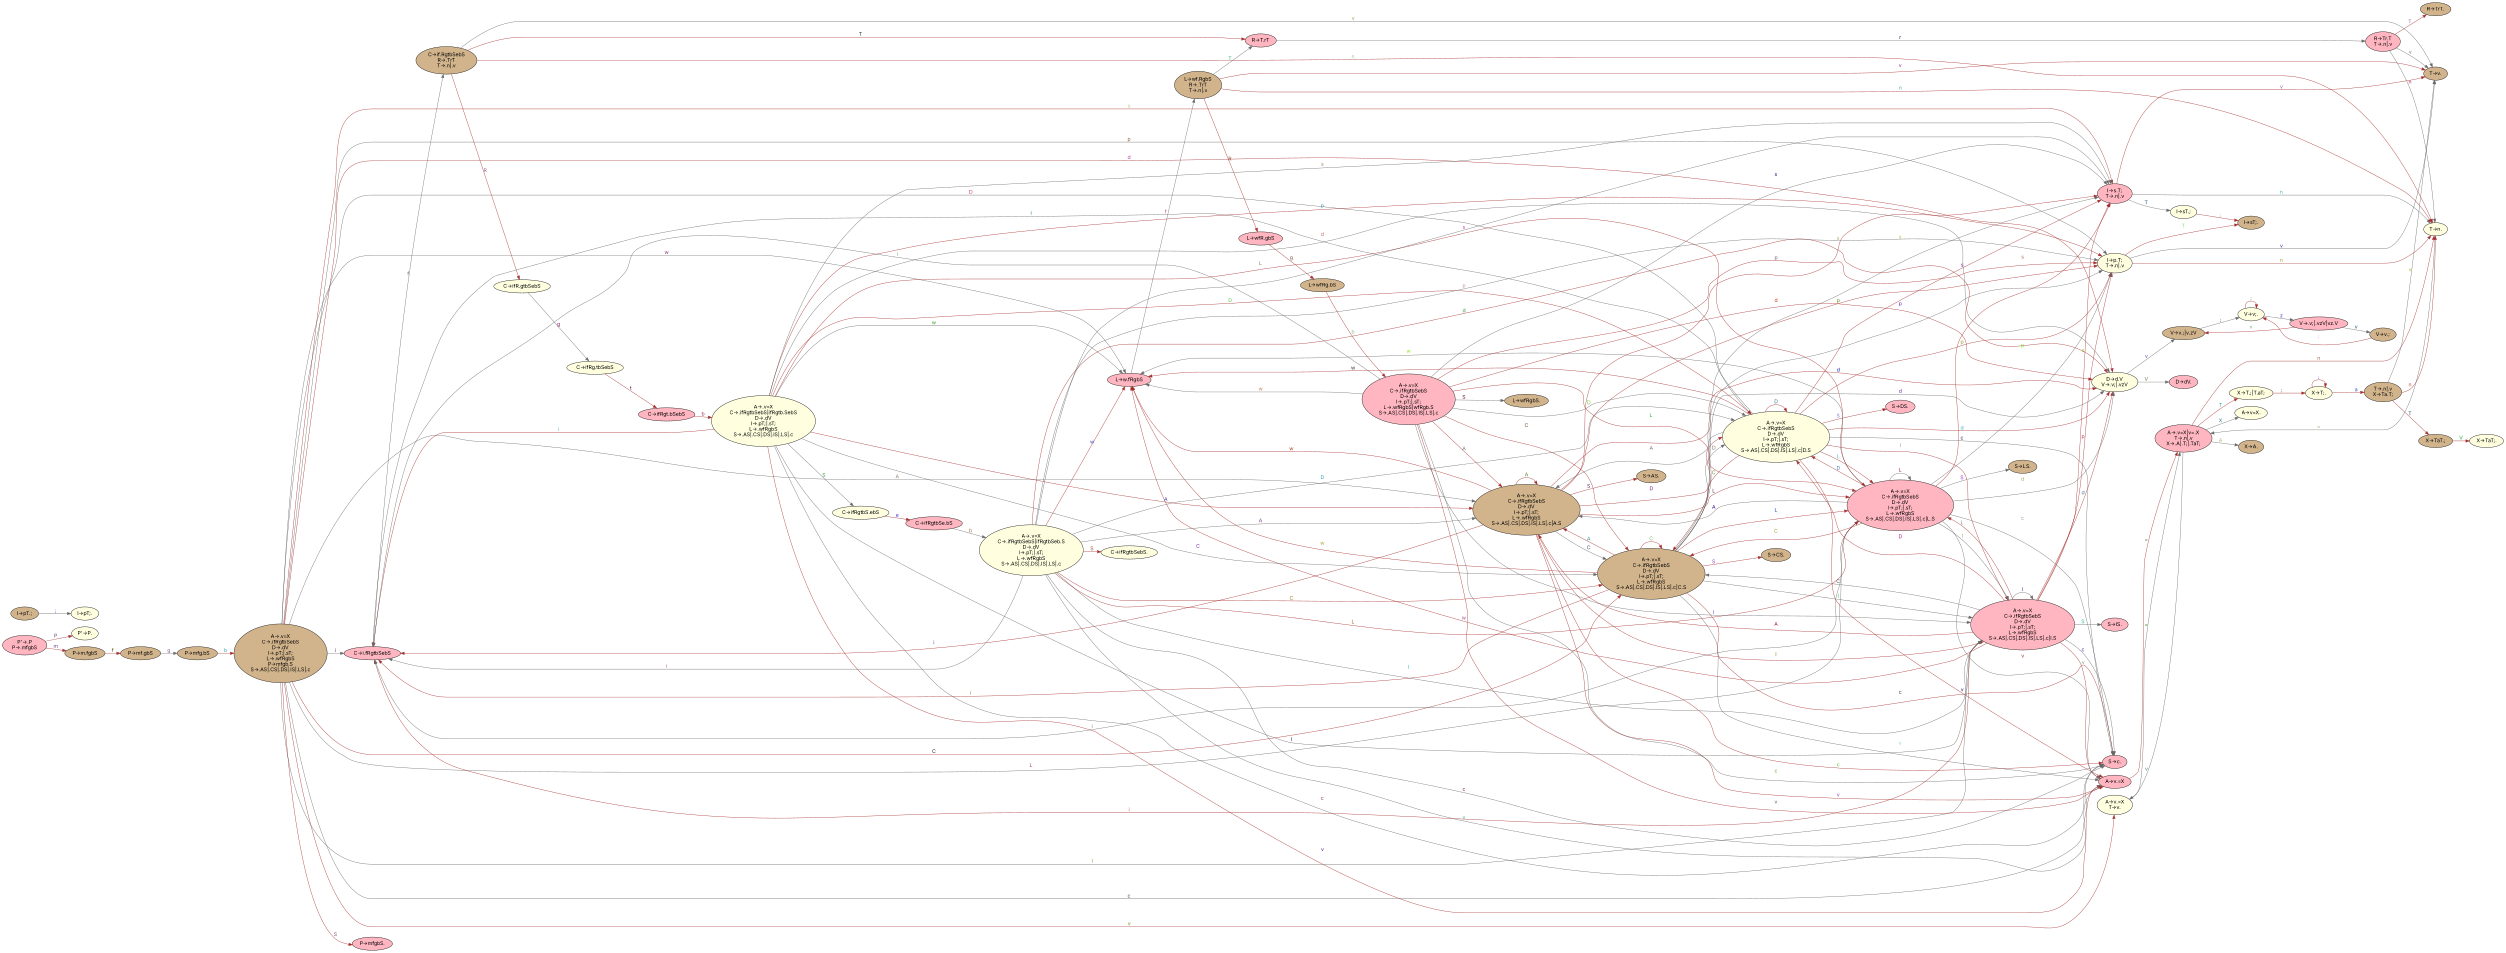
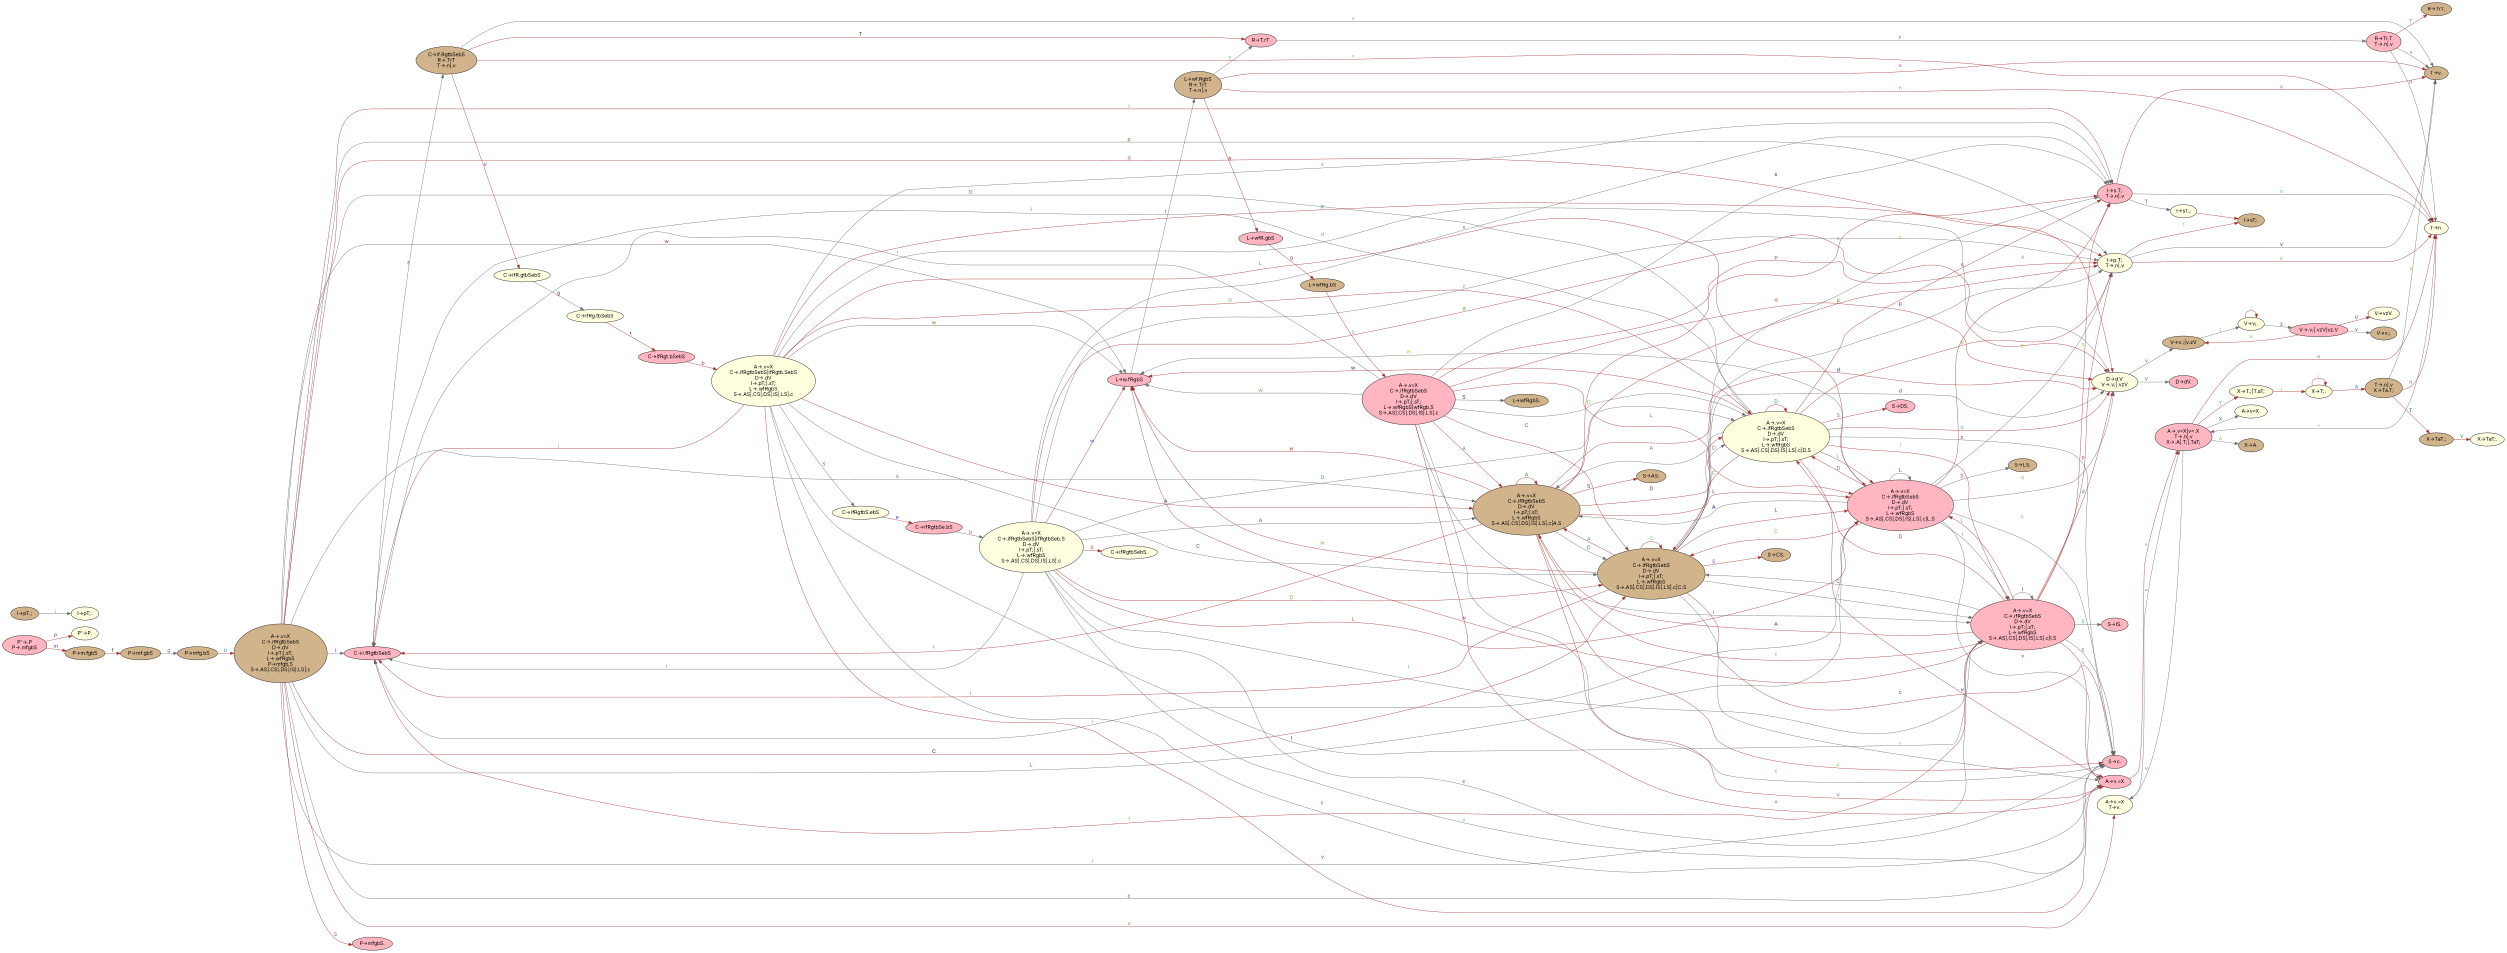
  digraph {
    fontname=Inter
    rankdir=LR
    node [fillcolor=tan fontname=Inter style=filled]
    edge [color=brown fontname=Inter]
    n1 [fillcolor=lightpink label="P'->.P\nP->.mfgbS\n"]
    n2 [fillcolor=lightyellow label="P'->P.\n"]
    n3 [label="P->m.fgbS\n"]
    n4 [label="P->mf.gbS\n"]
    n5 [label="P->mfg.bS\n"]
    n6 [label="A->.v=X\nC->.ifRgtbSebS\nD->.dV\nI->.pT;|.sT;\nL->.wfRgbS\nP->mfgb.S\nS->.AS|.CS|.DS|.IS|.LS|.c\n"]
    n7 [fillcolor=lightyellow label="A->v.=X\nT->v.\n"]
    n8 [fillcolor=lightpink label="C->i.fRgtbSebS\n"]
    n9 [fillcolor=lightyellow label="D->d.V\nV->.v;|.vzV\n"]
    n10 [fillcolor=lightyellow label="I->p.T;\nT->.n|.v\n"]
    n11 [fillcolor=lightpink label="I->s.T;\nT->.n|.v\n"]
    n12 [fillcolor=lightpink label="L->w.fRgbS\n"]
    n13 [label="A->.v=X\nC->.ifRgtbSebS\nD->.dV\nI->.pT;|.sT;\nL->.wfRgbS\nS->.AS|.CS|.DS|.IS|.LS|.c|A.S\n"]
    n14 [label="A->.v=X\nC->.ifRgtbSebS\nD->.dV\nI->.pT;|.sT;\nL->.wfRgbS\nS->.AS|.CS|.DS|.IS|.LS|.c|C.S\n"]
    n15 [fillcolor=lightyellow label="A->.v=X\nC->.ifRgtbSebS\nD->.dV\nI->.pT;|.sT;\nL->.wfRgbS\nS->.AS|.CS|.DS|.IS|.LS|.c|D.S\n"]
    n16 [fillcolor=lightpink label="A->.v=X\nC->.ifRgtbSebS\nD->.dV\nI->.pT;|.sT;\nL->.wfRgbS\nS->.AS|.CS|.DS|.IS|.LS|.c|I.S\n"]
    n17 [fillcolor=lightpink label="A->.v=X\nC->.ifRgtbSebS\nD->.dV\nI->.pT;|.sT;\nL->.wfRgbS\nS->.AS|.CS|.DS|.IS|.LS|.c|L.S\n"]
    n18 [fillcolor=lightpink label="S->c.\n"]
    n19 [fillcolor=lightpink label="P->mfgbS.\n"]
    n20 [fillcolor=lightpink label="A->.v=X|v=.X\nT->.n|.v\nX->.A|.T;|.TaT;\n"]
    n21 [label="C->if.RgtbSebS\nR->.TrT\nT->.n|.v\n"]
    n22 [fillcolor=lightpink label="D->dV.\n"]
    n23 [label="V->v.;|v.zV\n"]
    n24 [fillcolor=lightyellow label="T->n.\n"]
    n25 [label="T->v.\n"]
    n26 [label="I->sT;.\n"]
    n27 [fillcolor=lightyellow label="I->sT.;\n"]
    n28 [label="L->wf.RgbS\nR->.TrT\nT->.n|.v\n"]
    n29 [fillcolor=lightpink label="A->v.=X\n"]
    n30 [label="S->AS.\n"]
    n31 [label="S->CS.\n"]
    n32 [fillcolor=lightpink label="S->DS.\n"]
    n33 [fillcolor=lightpink label="S->IS.\n"]
    n34 [label="S->LS.\n"]
    n35 [fillcolor=lightyellow label="A->v=X.\n"]
    n36 [label="X->A.\n"]
    n37 [fillcolor=lightyellow label="X->T.;|T.aT;\n"]
    n38 [fillcolor=lightyellow label="X->T;.\n"]
    n39 [label="T->.n|.v\nX->Ta.T;\n"]
    n40 [label="X->TaT.;\n"]
    n41 [fillcolor=lightyellow label="X->TaT;.\n"]
    n42 [fillcolor=lightyellow label="C->ifR.gtbSebS\n"]
    n43 [fillcolor=lightpink label="R->T.rT\n"]
    n44 [fillcolor=lightyellow label="C->ifRg.tbSebS\n"]
    n45 [fillcolor=lightpink label="R->Tr.T\nT->.n|.v\n"]
    n46 [fillcolor=lightpink label="C->ifRgt.bSebS\n"]
    n47 [fillcolor=lightyellow label="A->.v=X\nC->.ifRgtbSebS|ifRgtb.SebS\nD->.dV\nI->.pT;|.sT;\nL->.wfRgbS\nS->.AS|.CS|.DS|.IS|.LS|.c\n"]
    n48 [fillcolor=lightyellow label="C->ifRgtbS.ebS\n"]
    n49 [fillcolor=lightpink label="C->ifRgtbSe.bS\n"]
    n50 [fillcolor=lightyellow label="A->.v=X\nC->.ifRgtbSebS|ifRgtbSeb.S\nD->.dV\nI->.pT;|.sT;\nL->.wfRgbS\nS->.AS|.CS|.DS|.IS|.LS|.c\n"]
    n51 [fillcolor=lightyellow label="C->ifRgtbSebS.\n"]
    n52 [fillcolor=lightyellow label="V->v;.\n"]
    n53 [fillcolor=lightpink label="V->.v;|.vzV|vz.V\n"]
    n54 [label="V->v.;\n"]
+   n55 [fillcolor=lightyellow label="V->vzV.\n"]
    n56 [label="I->pT.;\n"]
    n57 [fillcolor=lightyellow label="I->pT;.\n"]
    n58 [fillcolor=lightpink label="L->wfR.gbS\n"]
    n59 [label="L->wfRg.bS\n"]
    n60 [fillcolor=lightpink label="A->.v=X\nC->.ifRgtbSebS\nD->.dV\nI->.pT;|.sT;\nL->.wfRgbS|wfRgb.S\nS->.AS|.CS|.DS|.IS|.LS|.c\n"]
    n61 [label="L->wfRgbS.\n"]
    n62 [label="R->TrT.\n"]
    n1 -> n2 [fontcolor="#584d70" label=P]
    n1 -> n3 [fontcolor="#6c3d8c" label=m]
    n3 -> n4 [fontcolor="#614f10" label=f]
    n4 -> n5 [color=gray40 fontcolor="#8b5e98" label=g]
    n5 -> n6 [fontcolor="#38a3b9" label=b]
    n6 -> n7 [fontcolor="#7c8511" label=v]
    n6 -> n8 [color=gray40 fontcolor="#422e74" label=i]
    n6 -> n9 [fontcolor="#b43ba5" label=d]
    n6 -> n10 [color=gray40 fontcolor="#84603e" label=p]
    n6 -> n11 [fontcolor="#bdc668" label=s]
    n6 -> n12 [color=gray40 fontcolor="#85377a" label=w]
    n6 -> n13 [color=gray40 fontcolor="#968377" label=A]
    n6 -> n14 [fontcolor="#34161f" label=C]
    n6 -> n15 [color=gray40 fontcolor="#bf4561" label=D]
    n6 -> n16 [color=gray40 fontcolor="#60a824" label=I]
    n6 -> n17 [color=gray40 fontcolor="#9f3a50" label=L]
    n6 -> n18 [color=gray40 fontcolor="#5b2746" label=c]
    n6 -> n19 [fontcolor="#7f5471" label=S]
    n7 -> n20 [color=gray40 fontcolor="#3c8214" label="="]
    n8 -> n21 [color=gray40 fontcolor="#505f70" label=f]
    n9 -> n22 [color=gray40 fontcolor="#7a6f46" label=V]
    n9 -> n23 [color=gray40 fontcolor="#6940a0" label=v]
    n10 -> n24 [fontcolor="#b09337" label=n]
    n10 -> n25 [color=gray40 fontcolor="#4215ae" label=v]
    n10 -> n26 [fontcolor="#60f07a" label=T]
    n11 -> n24 [color=gray40 fontcolor="#2bbcbb" label=n]
    n11 -> n25 [fontcolor="#904fa0" label=v]
    n11 -> n27 [color=gray40 fontcolor="#23487d" label=T]
    n12 -> n28 [color=gray40 fontcolor="#b85d6d" label=f]
    n13 -> n8 [fontcolor="#4337a0" label=i]
    n13 -> n9 [fontcolor="#1013a2" label=d]
    n13 -> n10 [fontcolor="#5c8213" label=p]
    n13 -> n11 [fontcolor="#94b664" label=s]
    n13 -> n12 [fontcolor="#ab3f13" label=w]
    n13 -> n13 [fontcolor="#6d843a" label=A]
    n13 -> n14 [color=gray40 fontcolor="#424e5c" label=C]
    n13 -> n15 [fontcolor="#881b89" label=D]
    n13 -> n16 [fontcolor="#609515" label=I]
    n13 -> n17 [fontcolor="#5f2850" label=L]
    n13 -> n18 [fontcolor="#5cb62e" label=c]
    n13 -> n29 [fontcolor="#8f4399" label=v]
    n13 -> n30 [fontcolor="#5f2a60" label=S]
    n14 -> n8 [fontcolor="#4d8c26" label=i]
    n14 -> n9 [color=gray40 fontcolor="#6623c3" label=d]
    n14 -> n10 [color=gray40 fontcolor="#6e10c0" label=p]
    n14 -> n11 [color=gray40 fontcolor="#acc548" label=s]
    n14 -> n12 [fontcolor="#afa22e" label=w]
    n14 -> n13 [fontcolor="#448fa4" label=A]
    n14 -> n14 [fontcolor="#74b470" label=C]
    n14 -> n15 [color=gray40 fontcolor="#8b705b" label=D]
    n14 -> n16 [color=gray40 fontcolor="#38bb6c" label=I]
    n14 -> n17 [fontcolor="#1d40ac" label=L]
    n14 -> n18 [fontcolor="#462e46" label=c]
    n14 -> n29 [color=gray40 fontcolor="#92d09d" label=v]
    n14 -> n31 [fontcolor="#8039b9" label=S]
    n15 -> n8 [color=gray40 fontcolor="#1b7e53" label=i]
    n15 -> n9 [fontcolor="#36adc6" label=d]
    n15 -> n10 [fontcolor="#8a971f" label=p]
    n15 -> n11 [fontcolor="#9016a7" label=s]
    n15 -> n12 [fontcolor="#3b2c1c" label=w]
    n15 -> n13 [color=gray40 fontcolor="#87766e" label=A]
    n15 -> n14 [fontcolor="#6c8931" label=C]
    n15 -> n15 [fontcolor="#3e7c8d" label=D]
    n15 -> n16 [fontcolor="#85998b" label=I]
    n15 -> n17 [fontcolor="#56abac" label=L]
    n15 -> n18 [color=gray40 fontcolor="#122550" label=c]
    n15 -> n29 [fontcolor="#2b126e" label=v]
    n15 -> n32 [fontcolor="#8470c0" label=S]
    n16 -> n8 [fontcolor="#bf5f43" label=i]
    n16 -> n9 [fontcolor="#3a7595" label=d]
    n16 -> n10 [fontcolor="#af3e61" label=p]
    n16 -> n11 [fontcolor="#8bc412" label=s]
    n16 -> n12 [fontcolor="#90528a" label=w]
    n16 -> n13 [fontcolor="#a01e3b" label=A]
    n16 -> n14 [color=gray40 fontcolor="#40504b" label=C]
    n16 -> n15 [fontcolor="#ad1886" label=D]
    n16 -> n16 [color=gray40 fontcolor="#412697" label=I]
    n16 -> n17 [fontcolor="#609476" label=L]
    n16 -> n18 [color=gray40 fontcolor="#4620a0" label=c]
    n16 -> n29 [fontcolor="#769e7b" label=v]
    n16 -> n33 [color=gray40 fontcolor="#22bc90" label=S]
    n17 -> n8 [color=gray40 fontcolor="#8e799c" label=i]
    n17 -> n9 [color=gray40 fontcolor="#9cb461" label=d]
    n17 -> n10 [color=gray40 fontcolor="#6ff010" label=p]
    n17 -> n11 [fontcolor="#9b6d50" label=s]
    n17 -> n12 [color=gray40 fontcolor="#8ce015" label=w]
    n17 -> n13 [color=gray40 fontcolor="#3d1089" label=A]
    n17 -> n14 [fontcolor="#af9925" label=C]
    n17 -> n15 [fontcolor="#5385ba" label=D]
    n17 -> n16 [color=gray40 fontcolor="#80a943" label=I]
    n17 -> n17 [color=gray40 fontcolor="#9a1f4f" label=L]
    n17 -> n18 [color=gray40 fontcolor="#96949a" label=c]
    n17 -> n29 [color=gray40 fontcolor="#a52411" label=v]
    n17 -> n34 [color=gray40 fontcolor="#a424be" label=S]
    n20 -> n7 [color=gray40 fontcolor="#477f64" label=v]
    n20 -> n24 [fontcolor="#a25e4b" label=n]
    n20 -> n35 [color=gray40 fontcolor="#26788b" label=X]
    n20 -> n36 [color=gray40 fontcolor="#b4bb7e" label=A]
    n20 -> n37 [fontcolor="#11b0a0" label=T]
    n21 -> n24 [fontcolor="#8fc68b" label=n]
    n21 -> n25 [color=gray40 fontcolor="#7cb150" label=v]
    n21 -> n42 [fontcolor="#986992" label=R]
    n21 -> n43 [fontcolor="#163245" label=T]
    n23 -> n52 [color=gray40 fontcolor="#184c53" label=";"]
    n24 -> n20 [color=gray40 fontcolor="#8daf66" label="="]
    n27 -> n26 [fontcolor="#b5aa62" label=";"]
    n28 -> n24 [fontcolor="#51a39e" label=n]
    n28 -> n25 [fontcolor="#8e3382" label=v]
    n28 -> n43 [color=gray40 fontcolor="#3fba75" label=T]
    n28 -> n58 [fontcolor="#994b3a" label=R]
    n29 -> n20 [fontcolor="#506d4e" label="="]
    n37 -> n38 [fontcolor="#83431a" label=";"]
    n38 -> n38 [fontcolor="#7c60d0" label=";"]
    n38 -> n39 [fontcolor="#324ab3" label=a]
    n39 -> n24 [fontcolor="#b44b47" label=n]
    n39 -> n25 [color=gray40 fontcolor="#b0ba16" label=v]
    n39 -> n40 [fontcolor="#12535e" label=T]
    n40 -> n41 [fontcolor="#14aa28" label=V]
    n42 -> n44 [color=gray40 fontcolor="#861869" label=g]
    n43 -> n45 [color=gray40 fontcolor="#2e004a" label=r]
    n44 -> n46 [fontcolor="#521f51" label=t]
    n45 -> n24 [color=gray40 fontcolor="#ab295c" label=n]
    n45 -> n25 [color=gray40 fontcolor="#8e6b5f" label=v]
    n45 -> n62 [fontcolor="#9269a4" label=T]
    n46 -> n47 [fontcolor="#8e385b" label=b]
    n47 -> n8 [fontcolor="#53afc4" label=i]
    n47 -> n9 [color=gray40 fontcolor="#c46965" label=d]
    n47 -> n10 [fontcolor="#4489a9" label=p]
    n47 -> n11 [color=gray40 fontcolor="#a38056" label=s]
    n47 -> n12 [color=gray40 fontcolor="#319c16" label=w]
    n47 -> n13 [fontcolor="#4e46a5" label=A]
    n47 -> n14 [color=gray40 fontcolor="#7327a8" label=C]
    n47 -> n15 [fontcolor="#58c448" label=D]
    n47 -> n16 [color=gray40 fontcolor="#2a1e47" label=I]
    n47 -> n17 [fontcolor="#678d41" label=L]
    n47 -> n18 [color=gray40 fontcolor="#81354e" label=c]
    n47 -> n29 [fontcolor="#631996" label=v]
    n47 -> n48 [color=gray40 fontcolor="#3b9b44" label=S]
    n48 -> n49 [fontcolor="#462dd0" label=e]
    n49 -> n50 [color=gray40 fontcolor="#a17246" label=b]
    n50 -> n8 [color=gray40 fontcolor="#a66153" label=i]
    n50 -> n9 [fontcolor="#2e8f2d" label=d]
    n50 -> n10 [color=gray40 fontcolor="#b896ae" label=p]
    n50 -> n11 [color=gray40 fontcolor="#c43dba" label=s]
    n50 -> n12 [fontcolor="#3846c0" label=w]
    n50 -> n13 [color=gray40 fontcolor="#8a509f" label=A]
    n50 -> n14 [fontcolor="#97771e" label=C]
    n50 -> n15 [color=gray40 fontcolor="#37a5b5" label=D]
    n50 -> n16 [color=gray40 fontcolor="#30bebb" label=I]
    n50 -> n17 [fontcolor="#9a6014" label=L]
    n50 -> n18 [color=gray40 fontcolor="#702732" label=c]
    n50 -> n29 [color=gray40 fontcolor="#40ad88" label=v]
    n50 -> n51 [fontcolor="#9e4323" label=S]
    n52 -> n52 [fontcolor="#707317" label=";"]
    n52 -> n53 [color=gray40 fontcolor="#4237a2" label=z]
    n53 -> n23 [fontcolor="#55b070" label=v]
    n53 -> n54 [color=gray40 fontcolor="#114d67" label=v]
-   n54 -> n52 [fontcolor="#c79cb2" label=";"]
+   n53 -> n55 [fontcolor="#35509f" label=V]
    n56 -> n57 [color=gray40 fontcolor="#7500c4" label=";"]
    n58 -> n59 [fontcolor="#734c44" label=g]
    n59 -> n60 [fontcolor="#96b29a" label=b]
    n60 -> n8 [color=gray40 fontcolor="#609c8d" label=i]
    n60 -> n9 [fontcolor="#bc3510" label=d]
    n60 -> n10 [fontcolor="#844e83" label=p]
    n60 -> n11 [color=gray40 fontcolor="#131c6c" label=s]
    n60 -> n12 [color=gray40 fontcolor="#c28056" label=w]
    n60 -> n13 [fontcolor="#788084" label=A]
    n60 -> n14 [fontcolor="#704726" label=C]
    n60 -> n15 [color=gray40 fontcolor="#73c544" label=D]
    n60 -> n16 [color=gray40 fontcolor="#7144c5" label=I]
    n60 -> n17 [fontcolor="#34a137" label=L]
    n60 -> n18 [color=gray40 fontcolor="#56ac27" label=c]
    n60 -> n29 [fontcolor="#505989" label=v]
    n60 -> n61 [color=gray40 fontcolor="#5c1039" label=S]
  }
